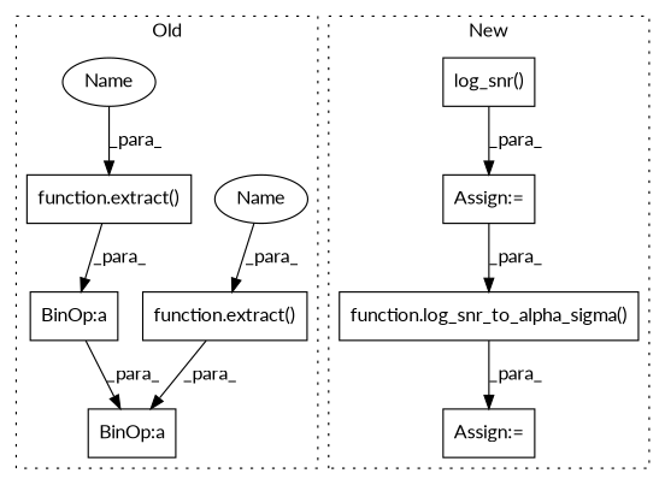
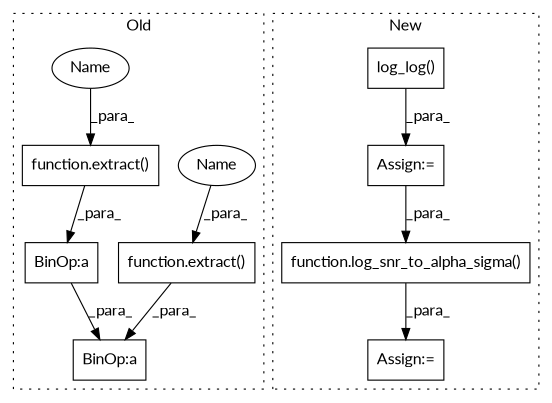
  digraph {
    fontname=Lato
    node [a=75 l="8,1" shape=box fontname=Lato]
    edge [fontname=Lato]
    n1 [label="function.extract()" s="14771,14825"]
    n2 [label="function.extract()" s="14689,14741"]
    n3 [a=82 l=3 label="BinOp:a" s=14742]
    n4 [a=82 l=17 label="BinOp:a" s=14754]
    n5 [a=87 l=1 label=Name s=14813 shape=ellipse]
    n6 [a=87 l=1 label=Name s=14729 shape=ellipse]
-   n7 [l="13,1" label="log_snr()" s="14223,14237"]
+   n7 [l="13,1" label="log_log()" s="14223,14237"]
    n8 [l="23,1" label="function.log_snr_to_alpha_sigma()" s="14312,14342"]
    n9 [a=68 l=10 label="Assign:=" s=14302]
    n10 [a=68 l=3 label="Assign:=" s=14254]
    subgraph cluster_1 {
      label=Old
      style=dotted
      n1
      n2
      n3
      n4
      n5
      n6
    }
    subgraph cluster_2 {
      label=New
      style=dotted
      n7
      n8
      n9
      n10
    }
    n1 -> n4 [label=_para_]
    n2 -> n3 [label=_para_]
    n3 -> n4 [label=_para_]
    n5 -> n1 [label=_para_]
    n6 -> n2 [label=_para_]
    n7 -> n10 [label=_para_]
    n8 -> n9 [label=_para_]
    n10 -> n8 [label=_para_]
  }
